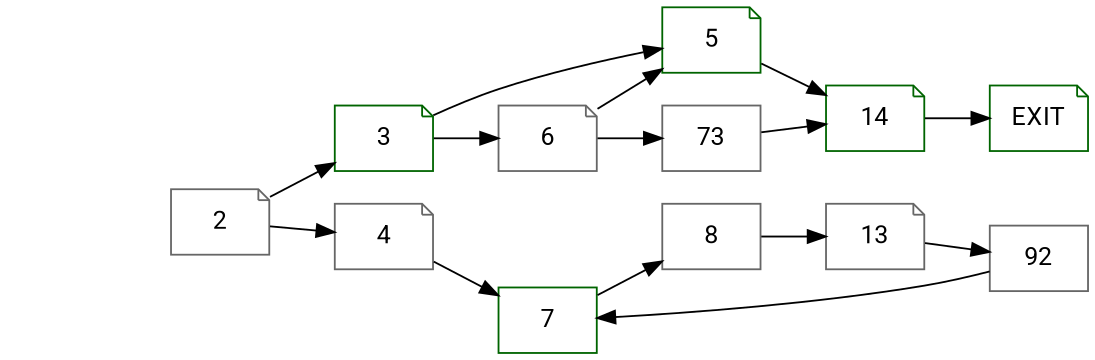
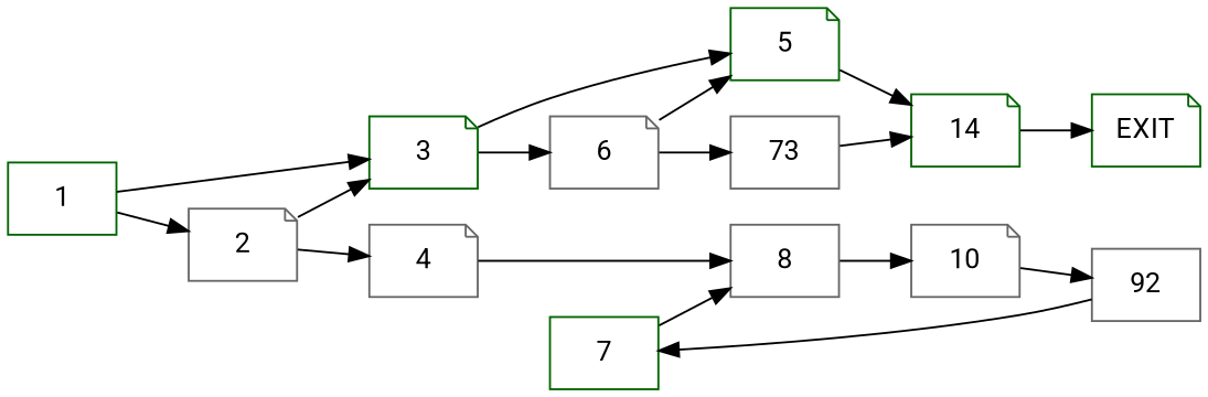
  digraph {
    fontname=Roboto
    rankdir=LR
    node [color=gray40 fontname=Roboto shape=note]
    edge [fontname=Roboto]
+   1 [color=darkgreen shape=box]
    2
    3 [color=darkgreen]
    n4 [color=darkgreen label=EXIT]
    4
    5 [color=darkgreen]
    6
    7 [color=darkgreen shape=box]
    14 [color=darkgreen]
    n10 [label=73 shape=box]
    8 [shape=box]
-   10 [label=13]
+   10
    n13 [label=92 shape=box]
+   1 -> 2
+   1 -> 3
    2 -> 3
    2 -> 4
    3 -> 5
    3 -> 6
-   4 -> 7
+   4 -> 8
    5 -> 14
    6 -> 5
    6 -> n10
    7 -> 8
    14 -> n4
    n10 -> 14
    8 -> 10
    10 -> n13
    n13 -> 7
  }
